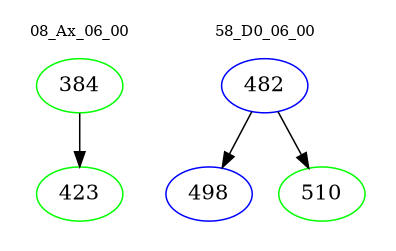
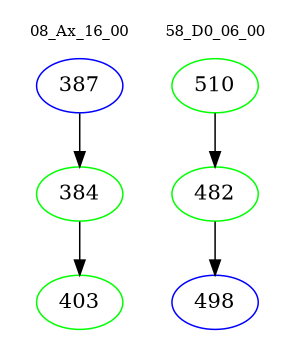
  digraph {
    node [color=green]
    edge [color=black]
+   n1 [color=blue label=387]
    n2 [label=384]
-   n3 [label=423]
+   n3 [label=403]
    n4 [color=blue label=498]
-   n5 [color=blue label=482]
+   n5 [label=482]
    n6 [label=510]
    subgraph cluster_1 {
      color=white
      fontsize=10
-     label="08_Ax_06_00"
+     label="08_Ax_16_00"
+     n1
      n2
      n3
    }
    subgraph cluster_2 {
      color=white
      fontsize=10
      label="58_D0_06_00"
      n4
      n5
      n6
    }
+   n1 -> n2
    n2 -> n3
    n5 -> n4
-   n5 -> n6
+   n6 -> n5
  }
